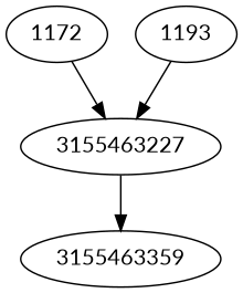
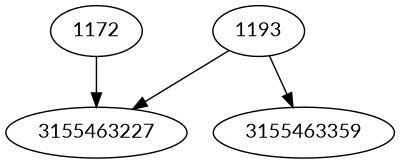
  strict digraph {
    fontname=Lato
    node [fontname=Lato]
    edge [fontname=Lato]
    1172
    3155463227
    3155463359
    n4 [label=1193]
    1172 -> 3155463227
-   3155463227 -> 3155463359
+   n4 -> 3155463359
    n4 -> 3155463227
  }
